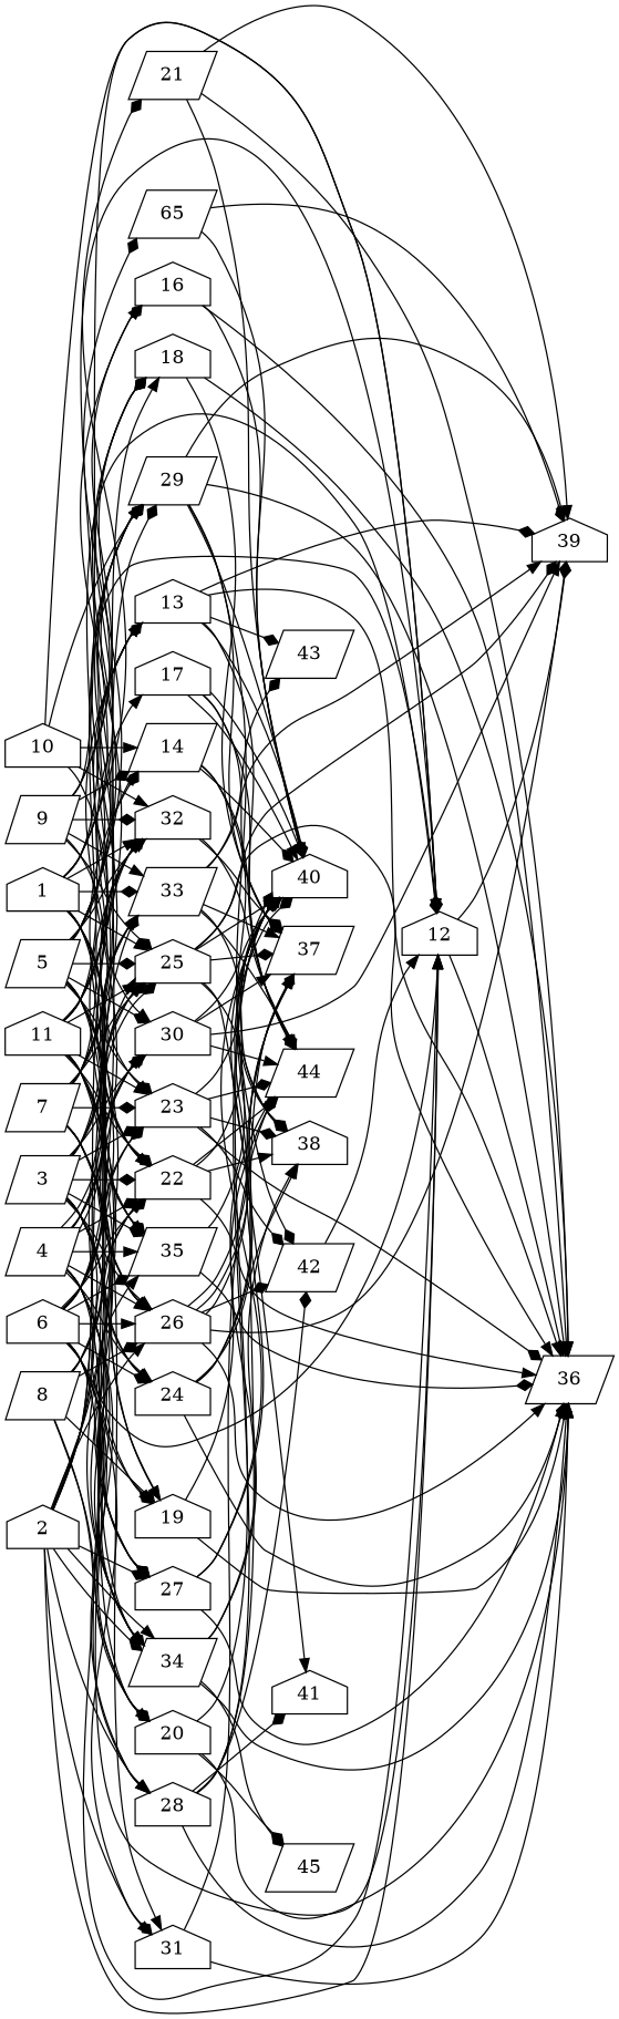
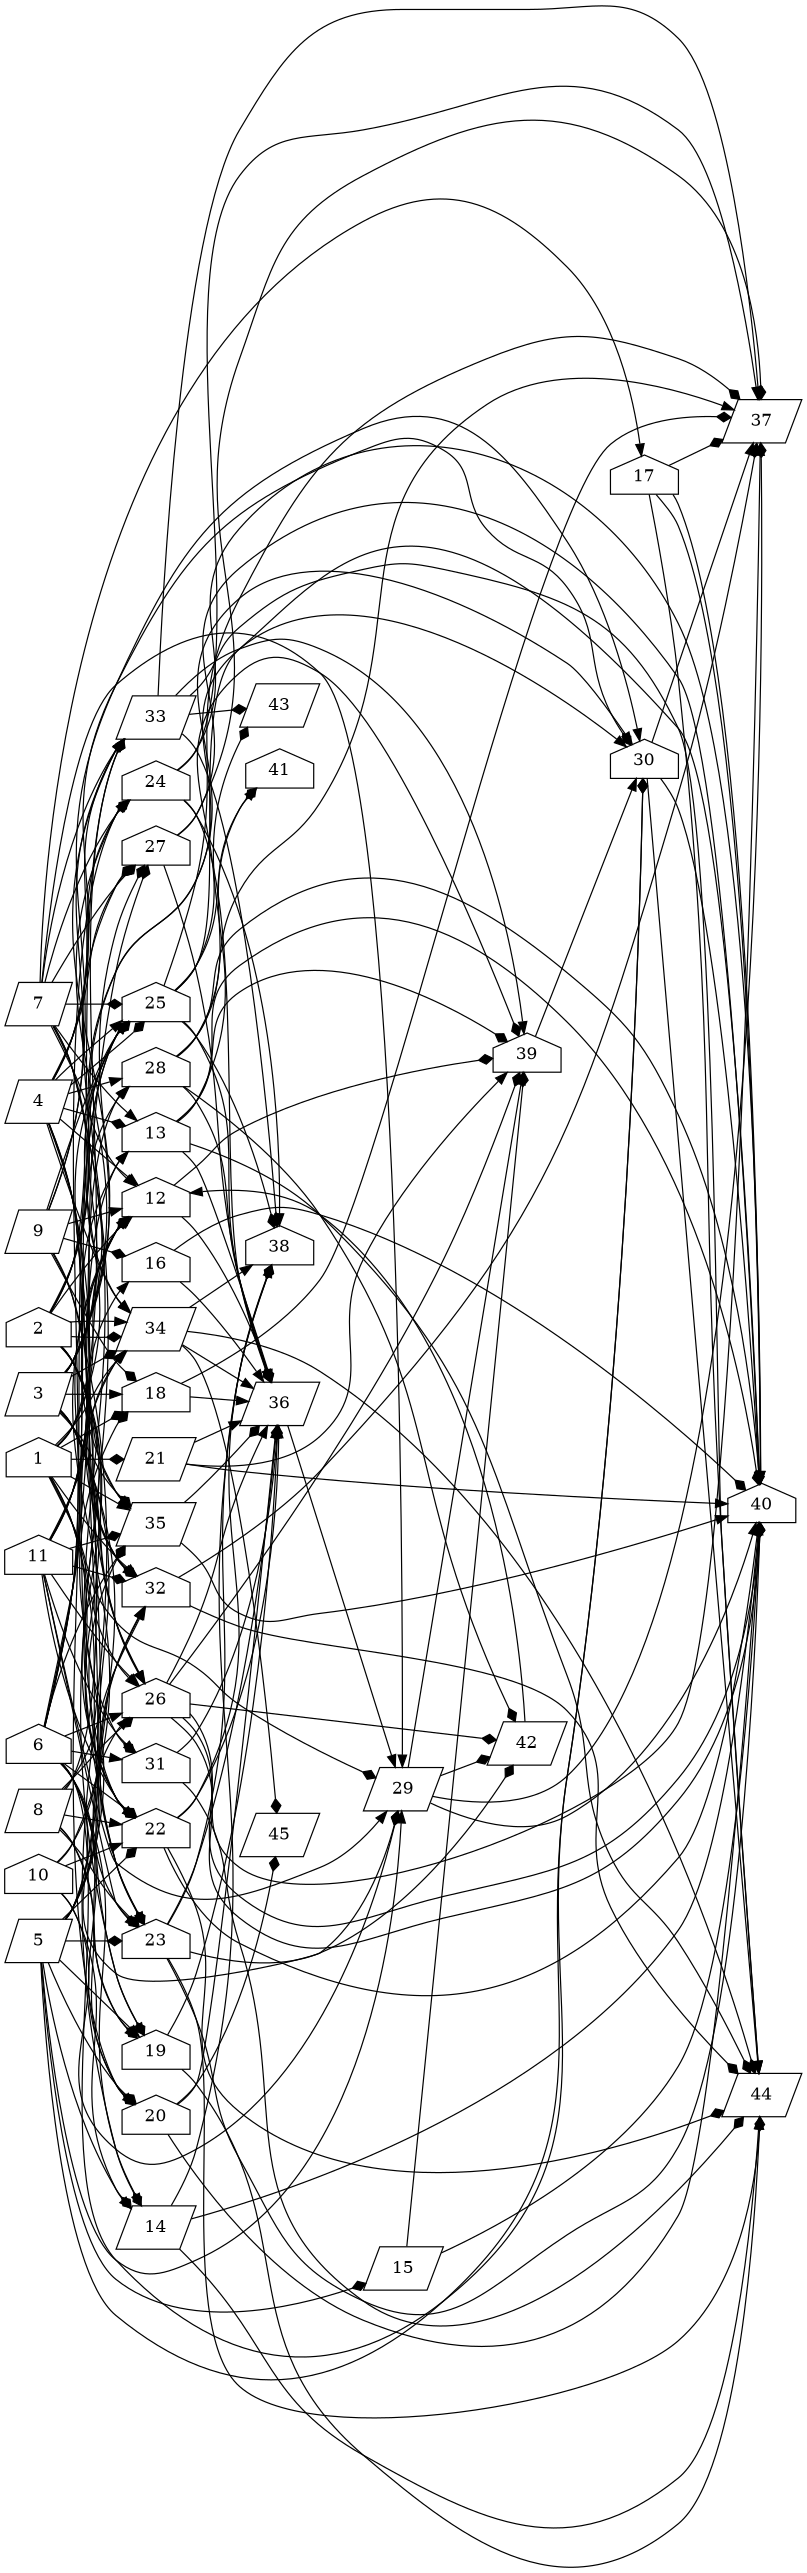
  digraph {
    rankdir=LR
    node [alpha=0.16 shape=house]
    edge [arrowhead=normal]
    1 [alpha=0.17 expect_size=230593789591289856000]
    12 [alpha=0.15 expect_size=11364214937593032]
    18 [expect_size=969372717062339690496]
    21 [alpha=0.18 expect_size=20039495634418100 shape=parallelogram]
    22 [alpha=0.06 expect_size=8591549499703296000]
    23 [alpha=0.19 expect_size=1074966815708668755968]
    25 [alpha=0.00 expect_size=112043411652516080]
    26 [alpha=0.18 expect_size=1353754696202921705472]
    29 [alpha=0.08 expect_size=7582319774712075 shape=parallelogram]
    32 [alpha=0.15 expect_size=528152599248012160]
    33 [alpha=0.12 expect_size=19878887582617044 shape=parallelogram]
    34 [expect_size=32755150697946352 shape=parallelogram]
    35 [alpha=0.15 expect_size=13483094255187674 shape=parallelogram]
    36 [alpha=0.19 expect_size=729884190294277095424 shape=parallelogram]
    39 [alpha=0.15 expect_size=72057594037927936000]
    37 [alpha=0.11 expect_size=13103651269242200 shape=parallelogram]
    40 [alpha=0.10 expect_size=39276021529177688]
    44 [alpha=0.01 expect_size=836292780596290688 shape=parallelogram]
    38 [expect_size=332306026618377344]
    42 [alpha=0.04 expect_size=1612184241374104064 shape=parallelogram]
    41 [alpha=0.04 expect_size=116661294191068839936]
    43 [alpha=0.05 expect_size=28089826412083220 shape=parallelogram]
    45 [alpha=0.02 expect_size=130381157151306416128 shape=parallelogram]
    2 [alpha=0.09 expect_size=61843466352217344]
    27 [alpha=0.03 expect_size=2034268245116059648000]
    28 [alpha=0.20 expect_size=8339387078658271]
    30 [expect_size=13353724158555410]
    31 [alpha=0.04 expect_size=2446940746540908544]
    3 [alpha=0.18 expect_size=2877462200451719 shape=parallelogram]
    19 [alpha=0.10 expect_size=38633505716465064]
    24 [alpha=0.14 expect_size=1293754498745265]
    4 [alpha=0.02 expect_size=253912830886921120 shape=parallelogram]
    13 [expect_size=74060264522179936256]
    20 [alpha=0.09 expect_size=115362260111819104]
    5 [alpha=0.12 expect_size=140210382206094278656 shape=parallelogram]
    14 [alpha=0.08 expect_size=60832650688072777728 shape=parallelogram]
-   15 [alpha=0.05 expect_size=37518481278011179008 shape=parallelogram label=65]
+   15 [alpha=0.05 expect_size=37518481278011179008 shape=parallelogram]
    6 [alpha=0.02 expect_size=5081288155358272]
    7 [alpha=0.03 expect_size=110543279657176928 shape=parallelogram]
    17 [alpha=0.14 expect_size=165485217196243104]
    8 [alpha=0.09 expect_size=485085677313407 shape=parallelogram]
    9 [alpha=0.14 expect_size=538321768450095054848 shape=parallelogram]
    16 [expect_size=83771555662190960]
    10 [alpha=0.08 expect_size=97413822353199808]
    11 [alpha=0.06 expect_size=503569537261138]
    1 -> 12 [arrowhead=diamond]
    1 -> 18 [arrowhead=diamond]
    1 -> 21 [arrowhead=diamond]
    1 -> 22
    1 -> 23
    1 -> 25
    1 -> 26
    1 -> 29 [arrowhead=diamond]
    1 -> 32
    1 -> 33 [arrowhead=diamond]
    1 -> 34
    1 -> 35
    12 -> 36 [arrowhead=diamond]
    12 -> 39 [arrowhead=diamond]
    18 -> 36
    18 -> 37 [arrowhead=diamond]
    21 -> 36
    21 -> 39
    21 -> 40
    22 -> 36
    22 -> 40
    22 -> 44 [arrowhead=diamond]
    22 -> 38
    23 -> 36 [arrowhead=diamond]
    23 -> 40 [arrowhead=diamond]
    23 -> 44 [arrowhead=diamond]
    23 -> 38 [arrowhead=diamond]
    23 -> 42 [arrowhead=diamond]
    25 -> 36
    25 -> 39 [arrowhead=diamond]
    25 -> 37 [arrowhead=diamond]
    25 -> 40
    25 -> 38 [arrowhead=diamond]
    25 -> 41
    26 -> 36
    26 -> 39 [arrowhead=diamond]
    26 -> 37
    26 -> 40 [arrowhead=diamond]
    26 -> 40 [arrowhead=diamond]
    26 -> 42 [arrowhead=diamond]
-   29 -> 36
+   36 -> 29
    29 -> 39
    29 -> 37 [arrowhead=diamond]
    29 -> 40
    29 -> 42 [arrowhead=diamond]
    32 -> 37 [arrowhead=diamond]
    32 -> 44 [arrowhead=diamond]
    33 -> 39
    33 -> 37
    33 -> 44
    33 -> 38 [arrowhead=diamond]
    33 -> 43 [arrowhead=diamond]
    34 -> 36
    34 -> 44 [arrowhead=diamond]
    34 -> 38
    34 -> 45 [arrowhead=diamond]
    35 -> 36 [arrowhead=diamond]
    35 -> 40
    42 -> 12
    2 -> 12
    2 -> 22
    2 -> 26
    2 -> 32
    2 -> 33 [arrowhead=diamond]
    2 -> 34 [arrowhead=diamond]
    2 -> 34
    2 -> 35
    2 -> 27 [arrowhead=diamond]
    2 -> 28
    2 -> 30
    2 -> 31 [arrowhead=diamond]
    27 -> 36
    27 -> 37 [arrowhead=diamond]
    27 -> 40 [arrowhead=diamond]
    28 -> 36 [arrowhead=diamond]
    28 -> 37
    28 -> 40 [arrowhead=diamond]
    28 -> 42 [arrowhead=diamond]
    28 -> 41 [arrowhead=diamond]
-   30 -> 39
+   39 -> 30
    30 -> 37
    30 -> 40
    30 -> 44
    31 -> 36
    31 -> 44 [arrowhead=diamond]
    3 -> 12
    3 -> 18
    3 -> 22 [arrowhead=diamond]
    3 -> 23 [arrowhead=diamond]
    3 -> 25
    3 -> 26
    3 -> 32 [arrowhead=diamond]
    3 -> 33
    3 -> 34 [arrowhead=diamond]
    3 -> 35 [arrowhead=diamond]
    3 -> 27 [arrowhead=diamond]
    3 -> 30
    3 -> 19 [arrowhead=diamond]
    3 -> 24
    19 -> 36 [arrowhead=diamond]
    19 -> 44
    24 -> 36 [arrowhead=diamond]
    24 -> 37
    24 -> 40
    24 -> 38
    4 -> 12
    4 -> 22 [arrowhead=diamond]
    4 -> 25 [arrowhead=diamond]
    4 -> 25
    4 -> 26
    4 -> 33
    4 -> 34
    4 -> 35
    4 -> 27 [arrowhead=diamond]
    4 -> 28
    4 -> 30 [arrowhead=diamond]
    4 -> 24
    4 -> 13 [arrowhead=diamond]
    4 -> 20 [arrowhead=diamond]
    13 -> 36
    13 -> 39 [arrowhead=diamond]
    13 -> 40 [arrowhead=diamond]
    13 -> 44 [arrowhead=diamond]
    13 -> 43 [arrowhead=diamond]
    20 -> 36
    20 -> 40
    20 -> 45 [arrowhead=diamond]
    5 -> 18 [arrowhead=diamond]
    5 -> 22 [arrowhead=diamond]
    5 -> 23 [arrowhead=diamond]
    5 -> 25 [arrowhead=diamond]
    5 -> 26
    5 -> 29
    5 -> 32
    5 -> 35 [arrowhead=diamond]
    5 -> 30 [arrowhead=diamond]
    5 -> 19
    5 -> 13
    5 -> 20 [arrowhead=diamond]
    5 -> 14 [arrowhead=diamond]
    5 -> 15 [arrowhead=diamond]
    14 -> 40 [arrowhead=diamond]
    14 -> 44
    14 -> 38 [arrowhead=diamond]
    15 -> 39 [arrowhead=diamond]
    15 -> 40 [arrowhead=diamond]
    6 -> 12
    6 -> 22 [arrowhead=diamond]
    6 -> 23 [arrowhead=diamond]
    6 -> 25
    6 -> 26
    6 -> 29 [arrowhead=diamond]
    6 -> 34
    6 -> 35 [arrowhead=diamond]
    6 -> 27 [arrowhead=diamond]
    6 -> 30 [arrowhead=diamond]
    6 -> 31
    6 -> 19
    6 -> 24 [arrowhead=diamond]
    6 -> 20
    6 -> 14
    7 -> 12
    7 -> 23 [arrowhead=diamond]
    7 -> 25 [arrowhead=diamond]
    7 -> 29
    7 -> 33
    7 -> 34
    7 -> 27 [arrowhead=diamond]
    7 -> 19
    7 -> 24
    7 -> 13
    7 -> 17
    17 -> 37 [arrowhead=diamond]
    17 -> 40
    17 -> 40
    17 -> 44
    8 -> 22
    8 -> 23 [arrowhead=diamond]
    8 -> 26 [arrowhead=diamond]
    8 -> 32
    8 -> 28
    8 -> 19 [arrowhead=diamond]
    8 -> 20 [arrowhead=diamond]
    9 -> 12
    9 -> 18 [arrowhead=diamond]
    9 -> 25 [arrowhead=diamond]
    9 -> 32 [arrowhead=diamond]
    9 -> 33
    9 -> 30
    9 -> 14 [arrowhead=diamond]
    9 -> 16 [arrowhead=diamond]
    16 -> 36
    16 -> 40 [arrowhead=diamond]
    10 -> 12 [arrowhead=diamond]
    10 -> 22
    10 -> 29 [arrowhead=diamond]
    10 -> 32
    10 -> 14
    11 -> 12 [arrowhead=diamond]
    11 -> 22 [arrowhead=diamond]
    11 -> 23
    11 -> 25
    11 -> 26
    11 -> 29
    11 -> 32 [arrowhead=diamond]
    11 -> 34
    11 -> 35 [arrowhead=diamond]
    11 -> 31
    11 -> 13
    11 -> 16
  }
